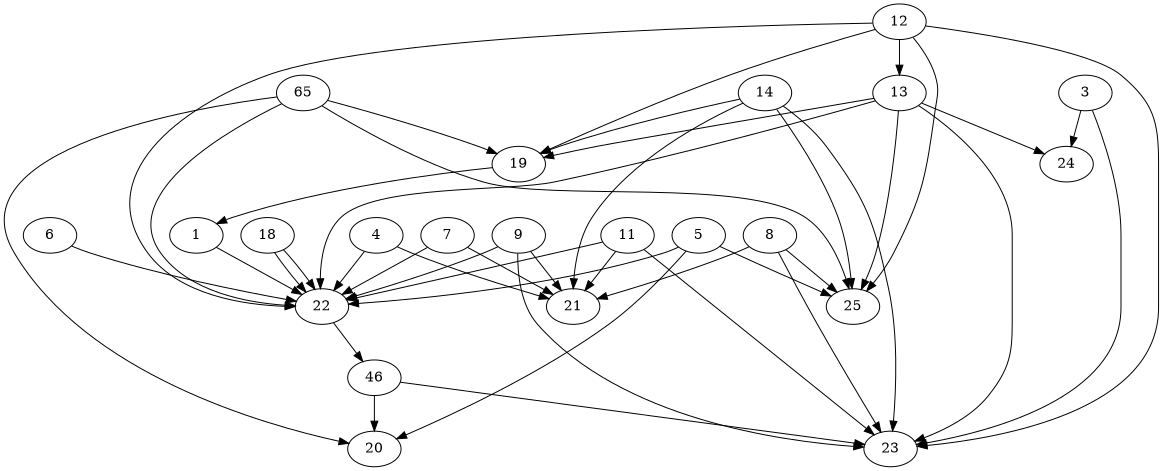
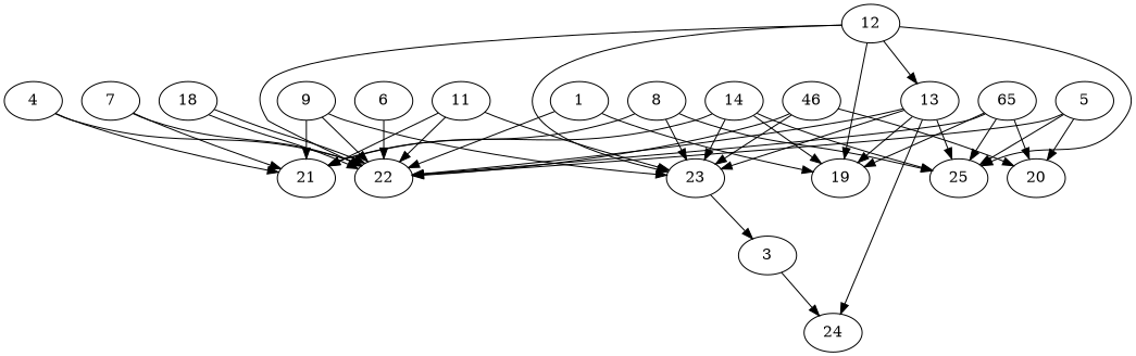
  digraph {
    node [alpha=0.08]
    1 [expect_size=11096064]
    19 [alpha=0.07 expect_size=52082688]
    22 [alpha=0.01 expect_size=19948544]
    23 [alpha=0.12 expect_size=17743872]
    24 [alpha=0.03 expect_size=28420096]
    25 [expect_size=12072960]
    3 [alpha=0.06 expect_size=9089024]
    4 [alpha=0.03 expect_size=51173376]
    21 [alpha=0.11 expect_size=20810752]
    5 [alpha=0.18 expect_size=36061184]
    20 [expect_size=24423424]
    6 [alpha=0.05 expect_size=15265792]
    7 [alpha=0.07 expect_size=25441280]
    8 [alpha=0.11 expect_size=52115456]
    9 [expect_size=22226944]
    11 [alpha=0.20 expect_size=32158720]
    12 [alpha=0.19 expect_size=51045376]
    13 [alpha=0.05 expect_size=31232000]
    14 [alpha=0.13 expect_size=44696576]
    n20 [alpha=0.10 expect_size=51505152 label=65]
    n21 [alpha=0.00 expect_size=45618176 label=46]
    18 [alpha=0.03 expect_size=25446400]
-   19 -> 1
+   1 -> 19
    1 -> 22
-   3 -> 23
+   23 -> 3
    3 -> 24
    4 -> 22
    4 -> 21
    5 -> 22
    5 -> 25
    5 -> 20
    6 -> 22
    7 -> 22
    7 -> 21
    8 -> 23
    8 -> 25
    8 -> 21
    9 -> 22
    9 -> 23
    9 -> 21
    11 -> 22
    11 -> 23
    11 -> 21
    12 -> 19
    12 -> 22
    12 -> 23
    12 -> 25
    12 -> 13
    13 -> 19
    13 -> 22
    13 -> 23
    13 -> 24
    13 -> 25
    14 -> 19
    14 -> 23
    14 -> 25
    14 -> 21
    n20 -> 19
    n20 -> 22
    n20 -> 25
    n20 -> 20
-   22 -> n21
+   n21 -> 22
    n21 -> 23
    n21 -> 20
    18 -> 22
    18 -> 22
  }
